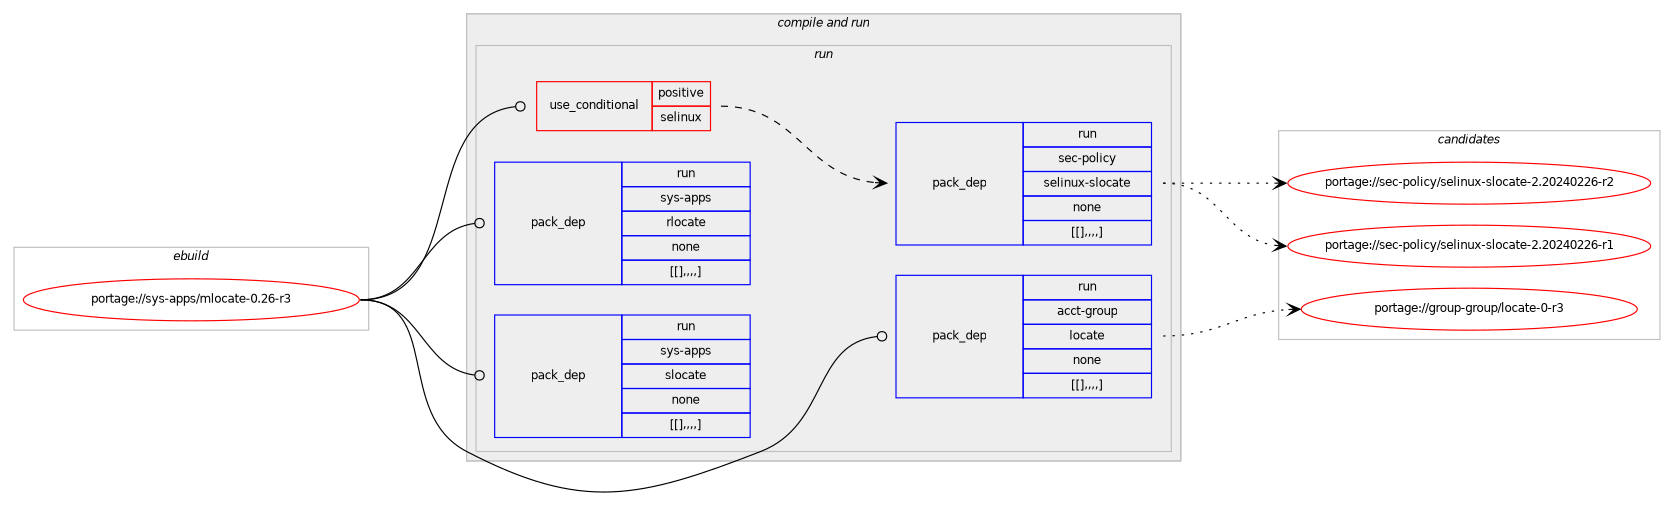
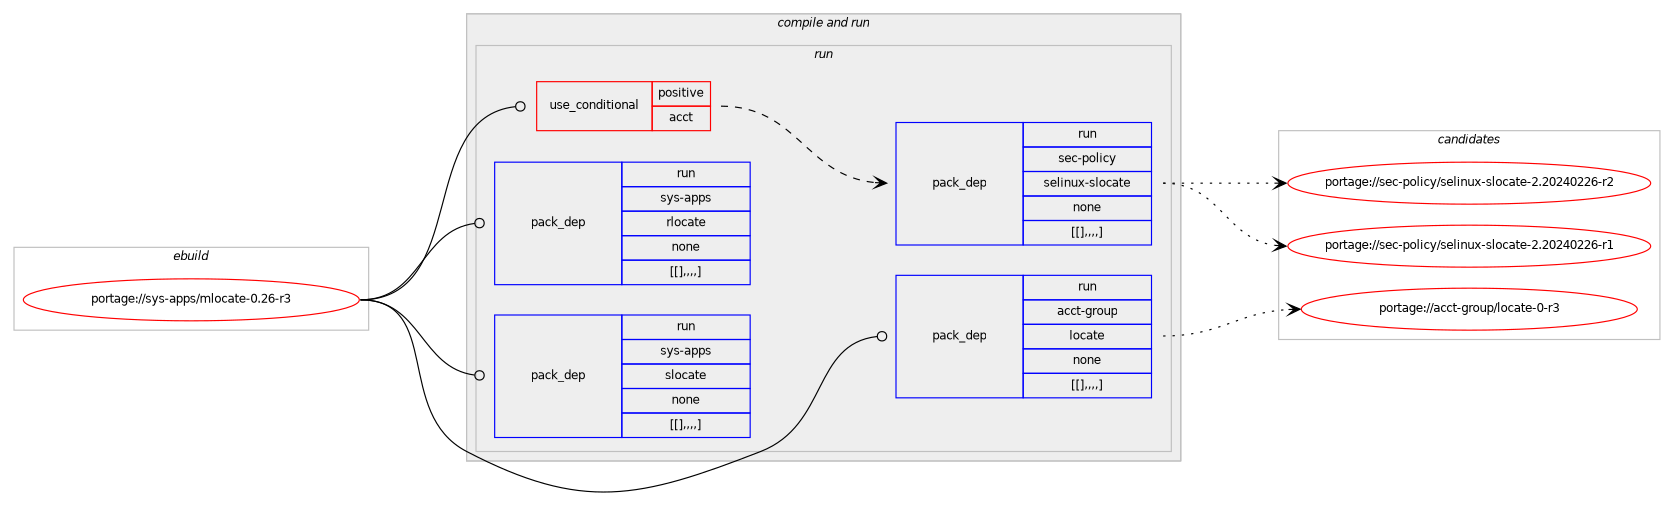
  digraph {
    compound=true
    concentrate=true
    fontname=Helvetica
    fontsize=10
    newrank=true
    rankdir=LR
    ranksep=1.5
    node [color=red fontname=Helvetica fontsize=10 shape=none]
    edge [arrowhead=odot headport=w style=solid tailport=e weight=20]
    n1 [label="portage://sys-apps/mlocate-0.26-r3" width=4 shape=""]
    n2 [color=blue label=<<TABLE BORDER="0" CELLBORDER="1" CELLSPACING="0" CELLPADDING="4" WIDTH="220"><TR><TD ROWSPAN="6" CELLPADDING="30">pack_dep</TD></TR><TR><TD WIDTH="110">run</TD></TR><TR><TD>sec-policy</TD></TR><TR><TD>selinux-slocate</TD></TR><TR><TD>none</TD></TR><TR><TD>[[],,,,]</TD></TR></TABLE>>]
-   n3 [label=<<TABLE BORDER="0" CELLBORDER="1" CELLSPACING="0" CELLPADDING="4"><TR><TD ROWSPAN="3" CELLPADDING="10">use_conditional</TD></TR><TR><TD>positive</TD></TR><TR><TD>selinux</TD></TR></TABLE>>]
+   n3 [label=<<TABLE BORDER="0" CELLBORDER="1" CELLSPACING="0" CELLPADDING="4"><TR><TD ROWSPAN="3" CELLPADDING="10">use_conditional</TD></TR><TR><TD>positive</TD></TR><TR><TD>acct</TD></TR></TABLE>>]
    n4 [color=blue label=<<TABLE BORDER="0" CELLBORDER="1" CELLSPACING="0" CELLPADDING="4" WIDTH="220"><TR><TD ROWSPAN="6" CELLPADDING="30">pack_dep</TD></TR><TR><TD WIDTH="110">run</TD></TR><TR><TD>acct-group</TD></TR><TR><TD>locate</TD></TR><TR><TD>none</TD></TR><TR><TD>[[],,,,]</TD></TR></TABLE>>]
    n5 [color=blue label=<<TABLE BORDER="0" CELLBORDER="1" CELLSPACING="0" CELLPADDING="4" WIDTH="220"><TR><TD ROWSPAN="6" CELLPADDING="30">pack_dep</TD></TR><TR><TD WIDTH="110">run</TD></TR><TR><TD>sys-apps</TD></TR><TR><TD>rlocate</TD></TR><TR><TD>none</TD></TR><TR><TD>[[],,,,]</TD></TR></TABLE>>]
    n6 [color=blue label=<<TABLE BORDER="0" CELLBORDER="1" CELLSPACING="0" CELLPADDING="4" WIDTH="220"><TR><TD ROWSPAN="6" CELLPADDING="30">pack_dep</TD></TR><TR><TD WIDTH="110">run</TD></TR><TR><TD>sys-apps</TD></TR><TR><TD>slocate</TD></TR><TR><TD>none</TD></TR><TR><TD>[[],,,,]</TD></TR></TABLE>>]
    n7 [label="portage://sec-policy/selinux-slocate-2.20240226-r2" width=4 shape=""]
    n8 [label="portage://sec-policy/selinux-slocate-2.20240226-r1" width=4 shape=""]
-   n9 [label="portage://group-group/locate-0-r3" width=4 shape=""]
+   n9 [label="portage://acct-group/locate-0-r3" width=4 shape=""]
    subgraph cluster_1 {
      color=gray
      label=<<i>ebuild</i>>
      n1
    }
    subgraph cluster_2 {
      color=gray
      label=<<i>dependencies</i>>
      subgraph cluster_3 {
        color=gray
        fillcolor="#eeeeee"
        label=<<i>compile</i>>
        style=filled
      }
      subgraph cluster_4 {
        color=gray
        fillcolor="#eeeeee"
        label=<<i>compile and run</i>>
        style=filled
      }
      subgraph cluster_5 {
        color=gray
        fillcolor="#eeeeee"
        label=<<i>run</i>>
        style=filled
        subgraph sub_6 {
          color=gray
          fillcolor="#eeeeee"
          label=<<i>run</i>>
          style=filled
          n3
          subgraph sub_7 {
            color=gray
            fillcolor="#eeeeee"
            label=<<i>run</i>>
            style=filled
            n2
          }
        }
        subgraph sub_8 {
          color=gray
          fillcolor="#eeeeee"
          label=<<i>run</i>>
          style=filled
          n4
        }
        subgraph sub_9 {
          color=gray
          fillcolor="#eeeeee"
          label=<<i>run</i>>
          style=filled
          n5
        }
        subgraph sub_10 {
          color=gray
          fillcolor="#eeeeee"
          label=<<i>run</i>>
          style=filled
          n6
        }
      }
    }
    subgraph cluster_11 {
      color=gray
      label=<<i>candidates</i>>
      rank=same
      subgraph sub_12 {
        color=black
        label=<<i>candidates</i>>
        nodesep=1
        rank=same
        n7
        n8
      }
      subgraph sub_13 {
        color=black
        label=<<i>candidates</i>>
        nodesep=1
        rank=same
        n9
      }
      subgraph sub_14 {
        color=black
        label=<<i>candidates</i>>
        nodesep=1
        rank=same
      }
      subgraph sub_15 {
        color=black
        label=<<i>candidates</i>>
        nodesep=1
        rank=same
      }
    }
    n1 -> n3
    n1 -> n4
    n1 -> n5
    n1 -> n6
    n2 -> n7 [arrowhead=vee style=dotted weight=100]
    n2 -> n8 [arrowhead=vee style=dotted weight=100]
    n3 -> n2 [arrowhead=vee style=dashed]
    n4 -> n9 [arrowhead=vee style=dotted weight=100]
  }
